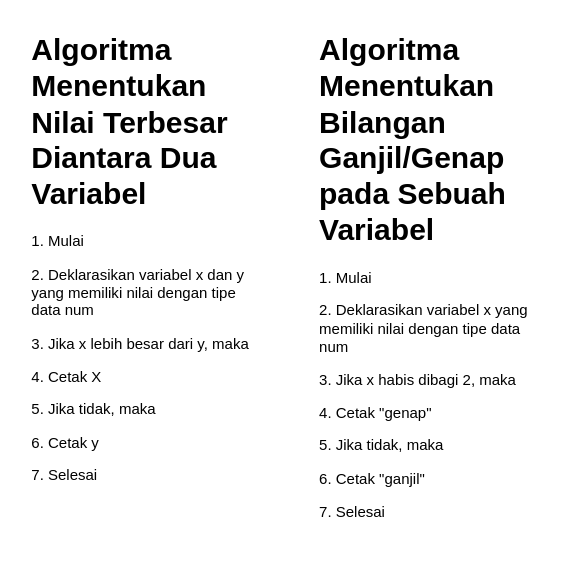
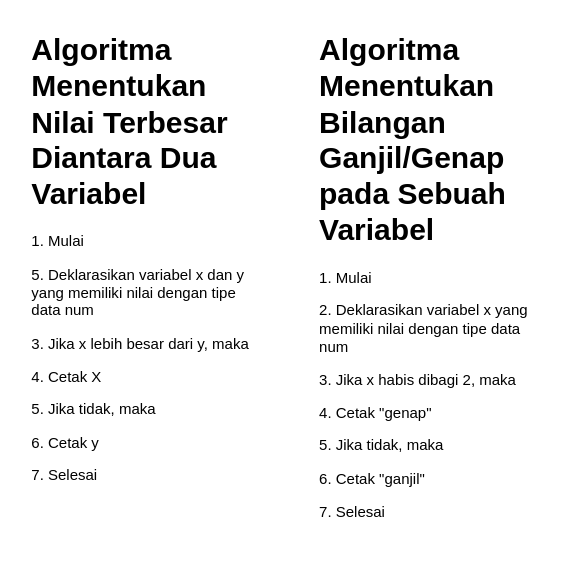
  <mxCell id="0" />
  <mxCell id="1" parent="0" />
- <mxCell id="2" value="&lt;h1&gt;Algoritma Menentukan Nilai Terbesar Diantara Dua Variabel&lt;/h1&gt;&lt;p&gt;1. Mulai&lt;/p&gt;&lt;p&gt;2. Deklarasikan variabel x dan y yang memiliki nilai dengan tipe data num&lt;/p&gt;&lt;p&gt;3. Jika x lebih besar dari y, maka&lt;/p&gt;&lt;p&gt;4. Cetak X&amp;nbsp;&lt;/p&gt;&lt;p&gt;5. Jika tidak, maka&amp;nbsp;&lt;/p&gt;&lt;p&gt;6. Cetak y&lt;/p&gt;&lt;p&gt;7. Selesai&lt;/p&gt;" style="text;html=1;strokeColor=none;fillColor=none;spacing=5;spacingTop=-20;whiteSpace=wrap;overflow=hidden;rounded=0;" parent="1" vertex="1"><mxGeometry x="20" width="190" height="410" as="geometry" y="20" /></mxCell>
+ <mxCell id="2" value="&lt;h1&gt;Algoritma Menentukan Nilai Terbesar Diantara Dua Variabel&lt;/h1&gt;&lt;p&gt;1. Mulai&lt;/p&gt;&lt;p&gt;5. Deklarasikan variabel x dan y yang memiliki nilai dengan tipe data num&lt;/p&gt;&lt;p&gt;3. Jika x lebih besar dari y, maka&lt;/p&gt;&lt;p&gt;4. Cetak X&amp;nbsp;&lt;/p&gt;&lt;p&gt;5. Jika tidak, maka&amp;nbsp;&lt;/p&gt;&lt;p&gt;6. Cetak y&lt;/p&gt;&lt;p&gt;7. Selesai&lt;/p&gt;" style="text;html=1;strokeColor=none;fillColor=none;spacing=5;spacingTop=-20;whiteSpace=wrap;overflow=hidden;rounded=0;" parent="1" vertex="1"><mxGeometry x="20" width="190" height="410" as="geometry" y="20" /></mxCell>
  <mxCell id="3" value="&lt;h1&gt;Algoritma Menentukan Bilangan Ganjil/Genap pada Sebuah Variabel&lt;/h1&gt;&lt;p&gt;1. Mulai&lt;/p&gt;&lt;p&gt;2. Deklarasikan variabel x yang memiliki nilai dengan tipe data num&lt;/p&gt;&lt;p&gt;3. J&lt;span style=&quot;background-color: initial;&quot;&gt;ika x habis dibagi 2, maka&amp;nbsp;&lt;/span&gt;&lt;/p&gt;&lt;p&gt;&lt;span style=&quot;background-color: initial;&quot;&gt;4. Cetak &quot;genap&quot;&lt;/span&gt;&lt;/p&gt;&lt;p&gt;5. Jika tidak, maka&lt;/p&gt;&lt;p&gt;6. Cetak &quot;ganjil&quot;&lt;/p&gt;&lt;p&gt;7. Selesai&lt;/p&gt;" style="text;html=1;strokeColor=none;fillColor=none;spacing=5;spacingTop=-20;whiteSpace=wrap;overflow=hidden;rounded=0;" parent="1" vertex="1"><mxGeometry x="250" width="190" height="420" as="geometry" y="20" /></mxCell>
